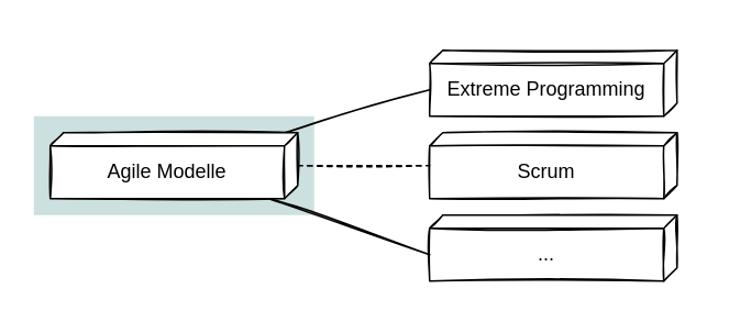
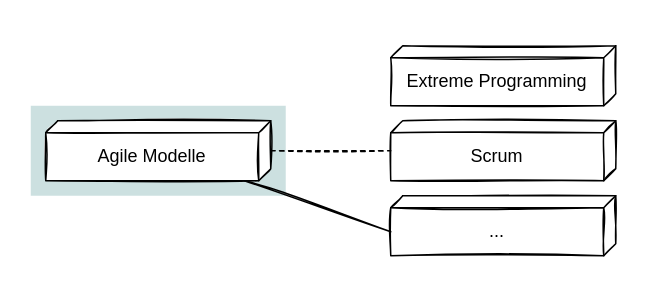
  <mxCell id="0" />
  <mxCell id="1" parent="0" />
  <mxCell id="2" value="" style="rounded=0;whiteSpace=wrap;html=1;strokeColor=none;fillColor=none;fillOpacity=20;" vertex="1" parent="1"><mxGeometry x="20" y="20" width="400" height="160" as="geometry" /></mxCell>
  <mxCell id="3" value="" style="rounded=0;whiteSpace=wrap;html=1;strokeColor=none;fillColor=#006666;fillOpacity=20;" vertex="1" parent="1"><mxGeometry x="20" y="70" width="170" height="60" as="geometry" /></mxCell>
  <mxCell id="4" value="Extreme Programming" style="shape=cube;whiteSpace=wrap;html=1;boundedLbl=1;backgroundOutline=1;darkOpacity=0;darkOpacity2=0;sketch=1;size=8;rotation=0;flipV=0;direction=south;portConstraintRotation=0;fontSize=12;" vertex="1" parent="1"><mxGeometry x="260" y="30" width="150" height="40" as="geometry" /></mxCell>
  <mxCell id="5" value="Scrum" style="shape=cube;whiteSpace=wrap;html=1;boundedLbl=1;backgroundOutline=1;darkOpacity=0;darkOpacity2=0;sketch=1;size=8;rotation=0;flipV=0;direction=south;portConstraintRotation=0;fontSize=12;" vertex="1" parent="1"><mxGeometry x="260" y="80" width="150" height="40" as="geometry" /></mxCell>
  <mxCell id="6" value="..." style="shape=cube;whiteSpace=wrap;html=1;boundedLbl=1;backgroundOutline=1;darkOpacity=0;darkOpacity2=0;sketch=1;size=8;rotation=0;flipV=0;direction=south;portConstraintRotation=0;fontSize=12;" vertex="1" parent="1"><mxGeometry x="260" y="130" width="150" height="40" as="geometry" /></mxCell>
- <mxCell id="7" style="edgeStyle=none;rounded=0;sketch=1;orthogonalLoop=1;jettySize=auto;html=1;entryX=0;entryY=0;entryDx=24;entryDy=150;entryPerimeter=0;shadow=0;endArrow=none;endFill=0;fontSize=12;" edge="1" parent="1" source="10" target="4"><mxGeometry relative="1" as="geometry" /></mxCell>
  <mxCell id="8" style="edgeStyle=none;rounded=0;sketch=1;orthogonalLoop=1;jettySize=auto;html=1;shadow=0;endArrow=none;endFill=0;fontSize=12;dashed=1;" edge="1" parent="1" source="10" target="5"><mxGeometry relative="1" as="geometry" /></mxCell>
  <mxCell id="9" style="edgeStyle=none;rounded=0;sketch=1;orthogonalLoop=1;jettySize=auto;html=1;entryX=0;entryY=0;entryDx=24;entryDy=150;entryPerimeter=0;shadow=0;endArrow=none;endFill=0;fontSize=12;" edge="1" parent="1" source="10" target="6"><mxGeometry relative="1" as="geometry" /></mxCell>
  <mxCell id="10" value="Agile Modelle" style="shape=cube;whiteSpace=wrap;html=1;boundedLbl=1;backgroundOutline=1;darkOpacity=0;darkOpacity2=0;sketch=1;size=8;rotation=0;flipV=0;direction=south;portConstraintRotation=0;fontSize=12;" vertex="1" parent="1"><mxGeometry x="30" y="80" width="150" height="40" as="geometry" /></mxCell>
